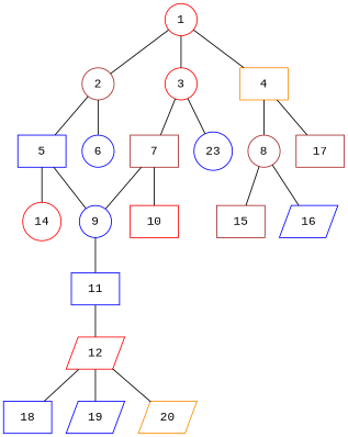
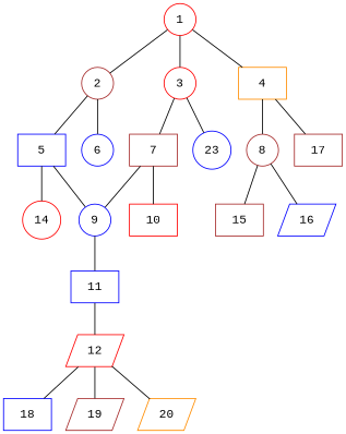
  graph {
    fontname="Liberation Mono"
    node [chem=C color=blue fontname="Liberation Mono" shape=circle]
    edge [fontname="Liberation Mono" valence=1]
    1 [color=red]
    2 [color=brown]
    3 [color=red]
    4 [chem=O color=darkorange shape=box]
    5 [shape=box]
    6 [chem=Cl]
    7 [color=brown shape=box]
    n8 [chem=H label=23]
    8 [color=brown]
    17 [chem=H color=brown shape=box]
    9
    14 [chem=H color=red]
    10 [chem=Cl color=red shape=box]
    15 [chem=H color=brown shape=box]
    16 [chem=H shape=parallelogram]
    11 [chem=O shape=box]
    12 [color=red shape=parallelogram]
    18 [chem=H shape=box]
-   19 [chem=H shape=parallelogram]
+   19 [chem=H color=brown shape=parallelogram]
    20 [chem=H color=darkorange shape=parallelogram]
    1 -- 2 [valence=2]
    1 -- 3
    1 -- 4
    2 -- 5
    2 -- 6
    3 -- 7 [valence=2]
    3 -- n8
    4 -- 8
    4 -- 17
    5 -- 9 [valence=2]
    5 -- 14
    7 -- 9
    7 -- 10
    8 -- 15
    8 -- 16
    9 -- 11
    11 -- 12
    12 -- 18
    12 -- 19
    12 -- 20
  }
